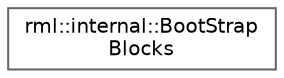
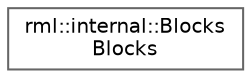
  digraph {
    rankdir=LR
-   n1 [color=grey40 fillcolor=white fontname=Helvetica fontsize=10 height=0.2 label="rml::internal::BootStrap\lBlocks" shape=box style=filled width=0.4]
+   n1 [color=grey40 fillcolor=white fontname=Helvetica fontsize=10 height=0.2 label="rml::internal::Blocks\lBlocks" shape=box style=filled width=0.4]
  }
